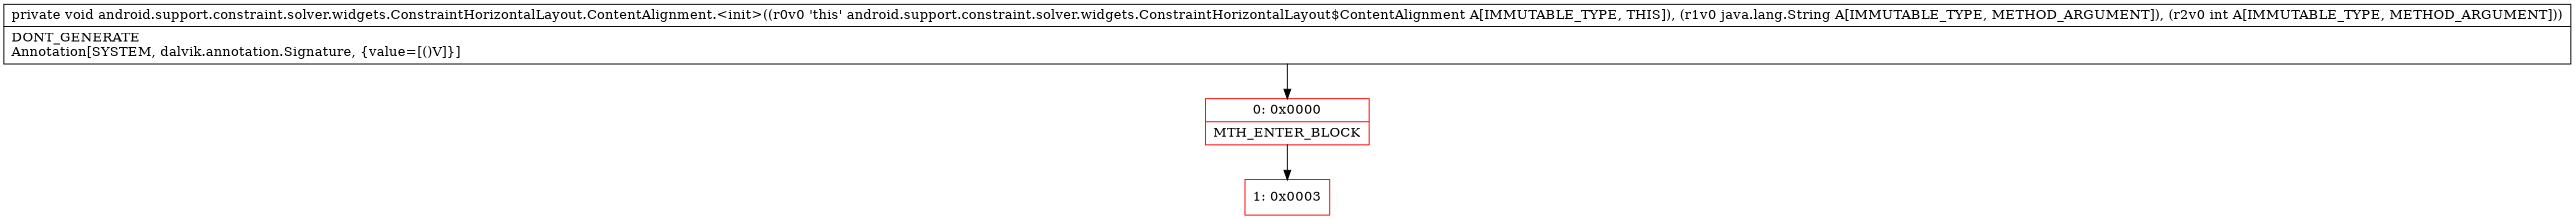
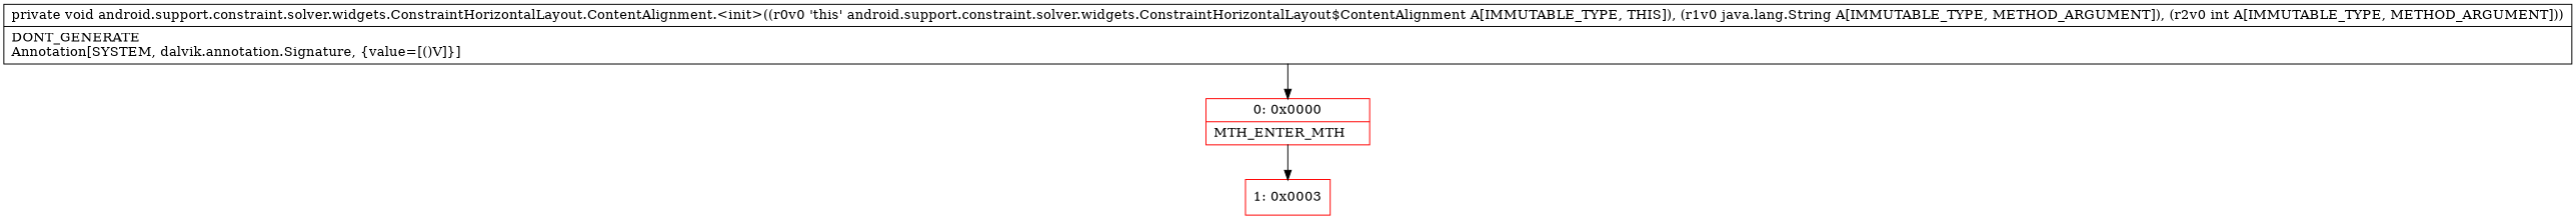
  digraph {
    node [color=red shape=record]
-   n1 [label="{0\:\ 0x0000|MTH_ENTER_BLOCK\l}"]
+   n1 [label="{0\:\ 0x0000|MTH_ENTER_MTH\l}"]
    n2 [label="{1\:\ 0x0003}"]
    n3 [label="{private void android.support.constraint.solver.widgets.ConstraintHorizontalLayout.ContentAlignment.\<init\>((r0v0 'this' android.support.constraint.solver.widgets.ConstraintHorizontalLayout$ContentAlignment A[IMMUTABLE_TYPE, THIS]), (r1v0 java.lang.String A[IMMUTABLE_TYPE, METHOD_ARGUMENT]), (r2v0 int A[IMMUTABLE_TYPE, METHOD_ARGUMENT]))  | DONT_GENERATE\lAnnotation[SYSTEM, dalvik.annotation.Signature, \{value=[()V]\}]\l}" color=""]
    subgraph cluster_1 {
      label="R(0)"
    }
    n1 -> n2
    n3 -> n1
  }
